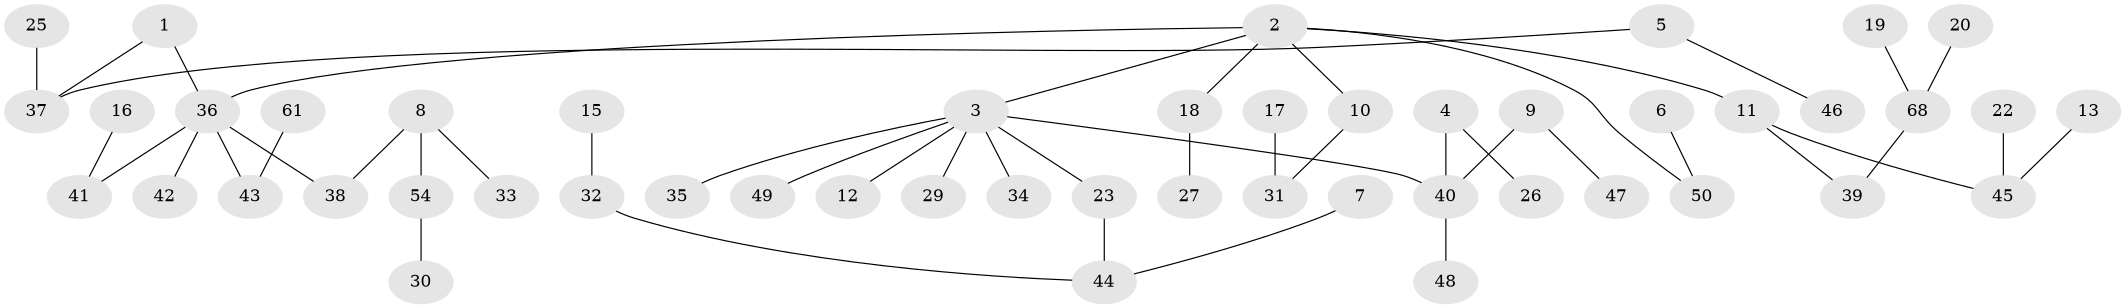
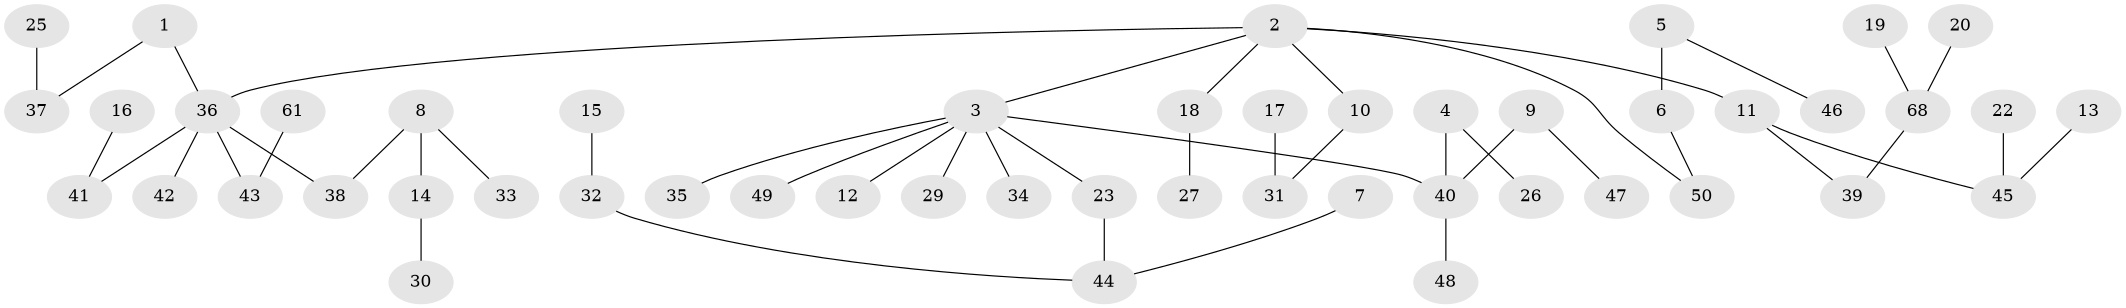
  graph {
    fontname="DejaVu Serif"
    node [color=gray90 fontname="DejaVu Serif" style=filled]
    edge [fontname="DejaVu Serif" weight=1.0]
    1
    36
    37
    38
    41
    43
    42
    2
    3
    10
    11
    18
    50
    12
    23
    29
    34
    35
    40
    49
    31
    39
    45
    27
    44
    48
    4
    26
    5
    46
    6
    7
    8
-   14 [label=54]
+   14
    33
    30
    9
    47
    13
    15
    32
    16
    17
    n44 [label=68]
    19
    20
    n47 [label=61]
    22
    25
    1 -- 36
    1 -- 37
    36 -- 38
    36 -- 41
    36 -- 43
    36 -- 42
    2 -- 36
    2 -- 3
    2 -- 10
    2 -- 11
    2 -- 18
    2 -- 50
    3 -- 12
    3 -- 23
    3 -- 29
    3 -- 34
    3 -- 35
    3 -- 40
    3 -- 49
    10 -- 31
    11 -- 39
    11 -- 45
    18 -- 27
    23 -- 44
    40 -- 48
    4 -- 40
    4 -- 26
-   5 -- 37
+   5 -- 6
    5 -- 46
    6 -- 50
    7 -- 44
    8 -- 38
    8 -- 14
    8 -- 33
    14 -- 30
    9 -- 40
    9 -- 47
    13 -- 45
    15 -- 32
    32 -- 44
    16 -- 41
    17 -- 31
    n44 -- 39
    19 -- n44
    20 -- n44
    n47 -- 43
    22 -- 45
    25 -- 37
  }
